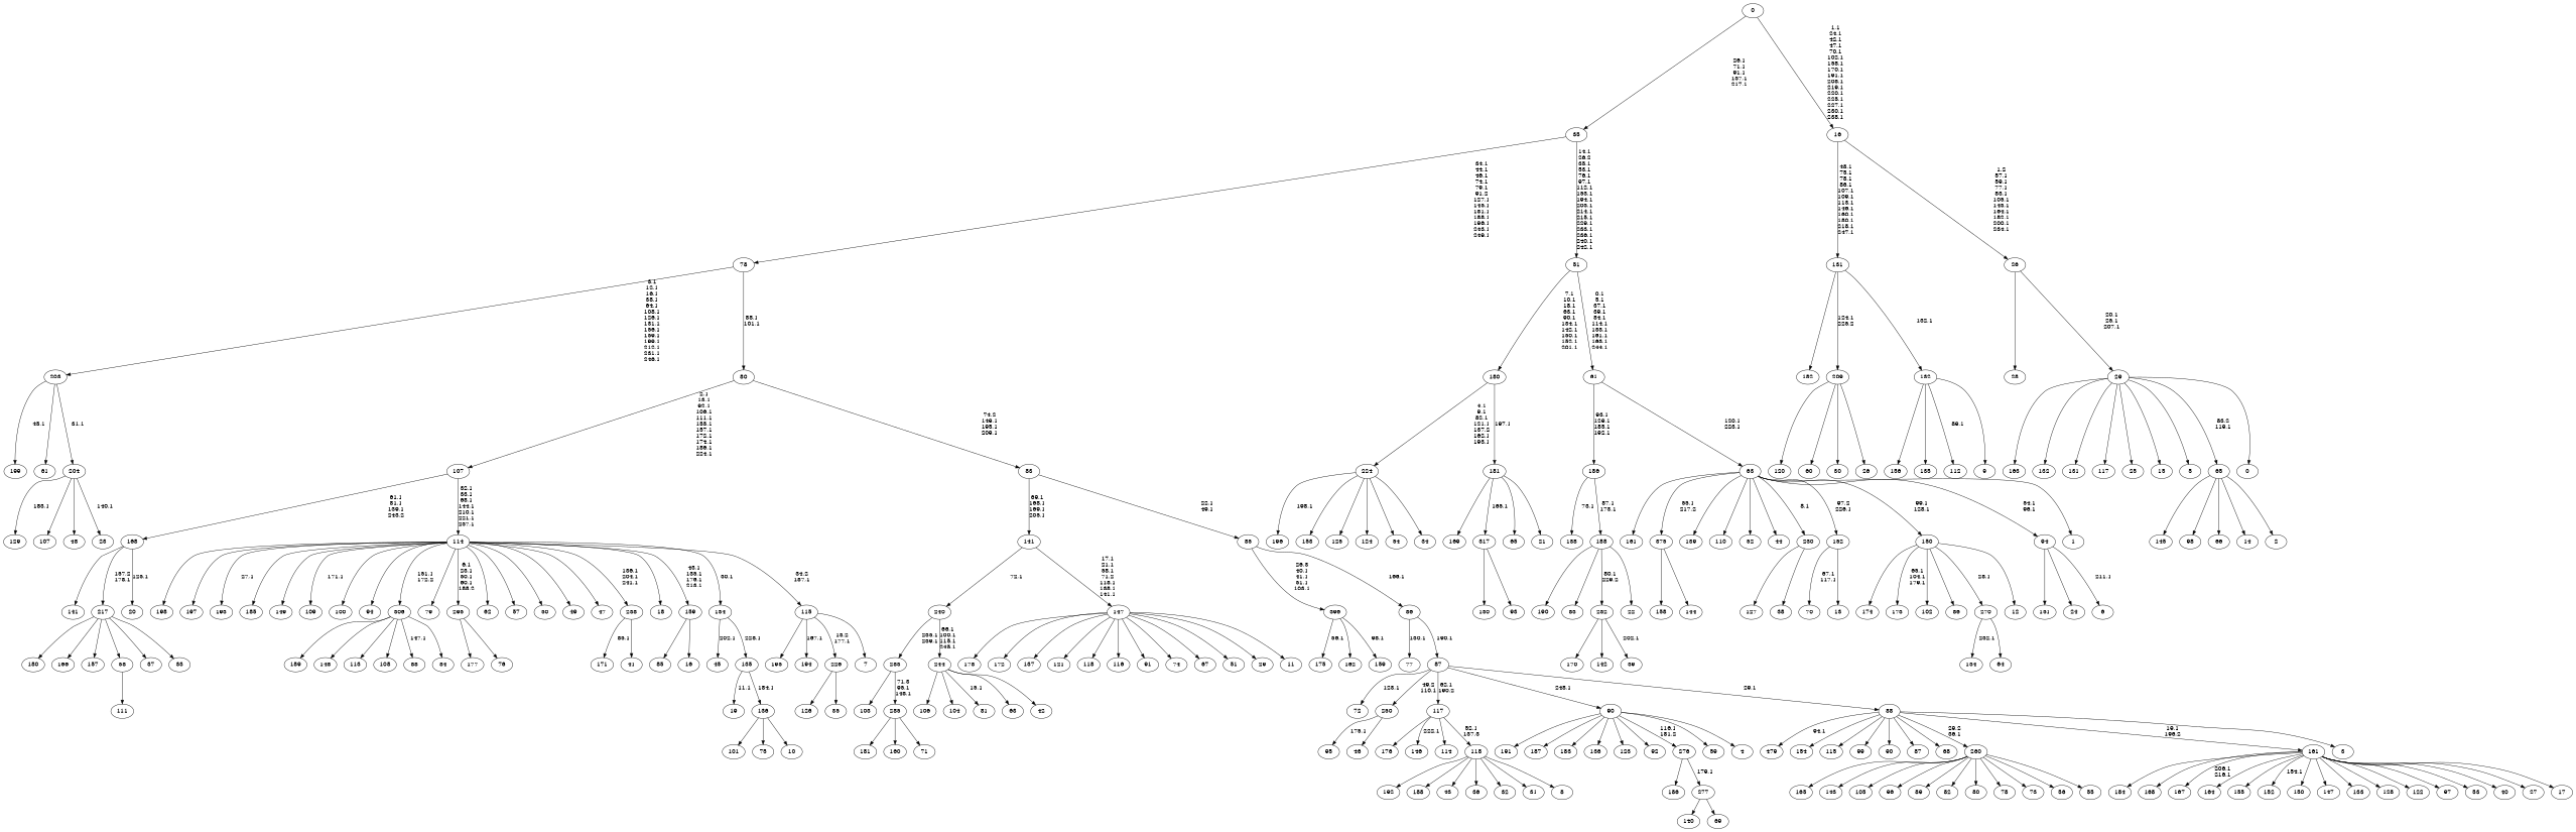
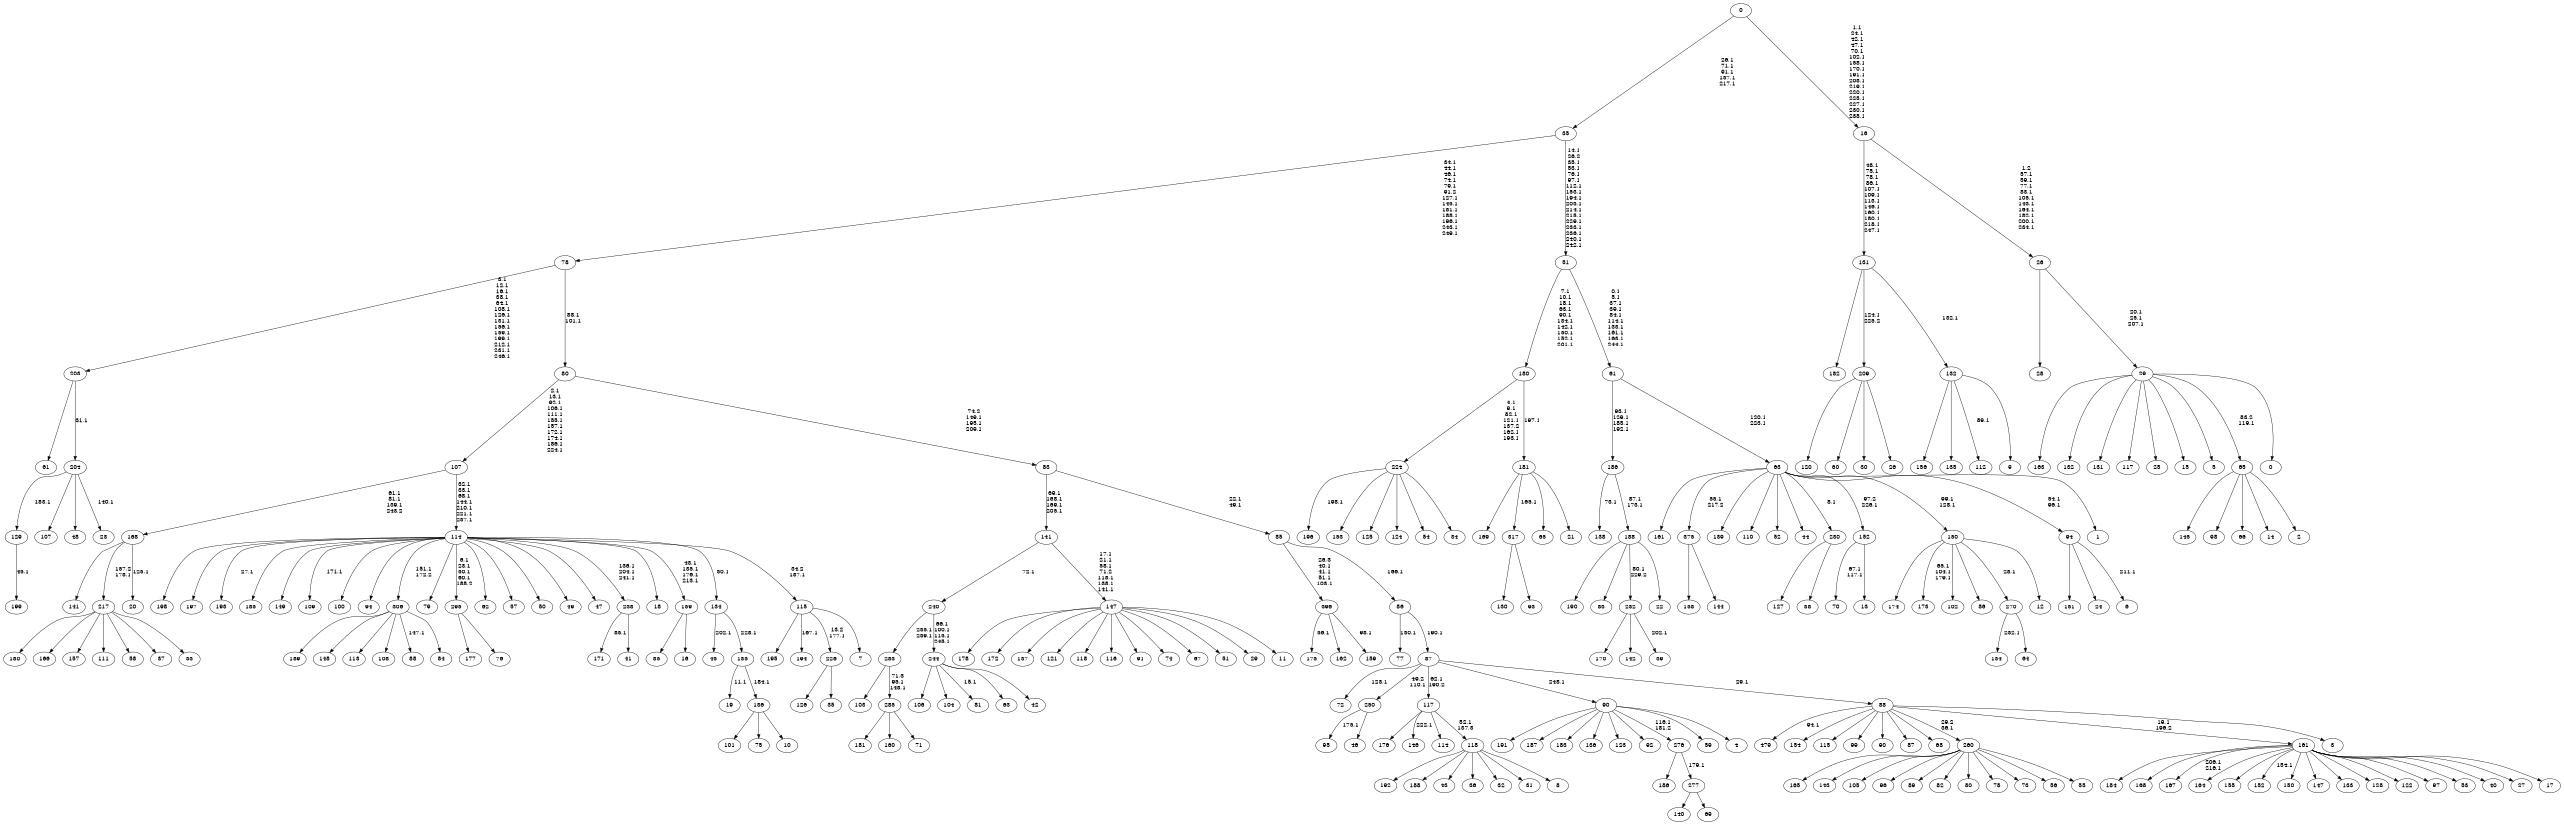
  digraph {
    n1 [label=199]
    n2 [label=198]
    n3 [label=197]
    n4 [label=196]
    n5 [label=195]
    n6 [label=194]
    n7 [label=193]
    n8 [label=192]
    n9 [label=191]
    n10 [label=190]
    n11 [label=189]
    n12 [label=188]
    n13 [label=187]
    n14 [label=186]
    n15 [label=185]
    n16 [label=184]
    n17 [label=183]
    n18 [label=182]
    n19 [label=181]
    n20 [label=180]
    n21 [label=479]
    n22 [label=178]
    n23 [label=177]
    n24 [label=176]
    n25 [label=175]
    n26 [label=174]
    n27 [label=173]
    n28 [label=172]
    n29 [label=171]
    n30 [label=170]
    n31 [label=169]
    n32 [label=168]
    n33 [label=167]
    n34 [label=166]
    n35 [label=165]
    n36 [label=164]
    n37 [label=163]
    n38 [label=162]
    n39 [label=161]
    n40 [label=160]
    n41 [label=159]
    396
    n43 [label=158]
    n44 [label=157]
    n45 [label=156]
    n46 [label=155]
    n47 [label=154]
    n48 [label=153]
    n49 [label=152]
    n50 [label=151]
    n51 [label=150]
    n52 [label=149]
    n53 [label=148]
    n54 [label=147]
    n55 [label=146]
    n56 [label=145]
    n57 [label=144]
    375
    n59 [label=143]
    n60 [label=142]
    n61 [label=141]
    n62 [label=140]
    n63 [label=139]
    n64 [label=138]
    n65 [label=137]
    n66 [label=136]
    n67 [label=135]
    n68 [label=134]
    n69 [label=133]
    n70 [label=132]
    n71 [label=131]
    n72 [label=130]
    n73 [label=129]
    n74 [label=128]
    n75 [label=127]
    n76 [label=126]
    n77 [label=125]
    n78 [label=124]
    n79 [label=123]
    n80 [label=122]
    n81 [label=121]
    n82 [label=120]
    n83 [label=118]
    n84 [label=117]
    n85 [label=116]
    n86 [label=115]
    n87 [label=114]
    n88 [label=113]
    n89 [label=112]
    n90 [label=111]
    n91 [label=110]
    n92 [label=109]
    n93 [label=108]
    n94 [label=107]
    n95 [label=106]
    n96 [label=105]
    n97 [label=104]
    n98 [label=103]
    n99 [label=102]
    n100 [label=101]
    n101 [label=100]
    n102 [label=99]
    n103 [label=98]
    n104 [label=97]
    n105 [label=96]
    n106 [label=95]
    n107 [label=94]
    n108 [label=93]
    317
    n110 [label=92]
    n111 [label=91]
    n112 [label=90]
    n113 [label=89]
    n114 [label=88]
    n115 [label=87]
    n116 [label=86]
    n117 [label=85]
    n118 [label=84]
    306
    n120 [label=83]
    n121 [label=82]
    n122 [label=81]
    n123 [label=80]
    n124 [label=79]
    n125 [label=78]
    n126 [label=77]
    n127 [label=76]
    295
    n129 [label=75]
    n130 [label=74]
    n131 [label=73]
    n132 [label=72]
    n133 [label=71]
    285
    283
    n136 [label=70]
    n137 [label=69]
    277
    276
    n140 [label=68]
    n141 [label=67]
    n142 [label=66]
    n143 [label=65]
    n144 [label=64]
    270
    n146 [label=63]
    n147 [label=62]
    n148 [label=61]
    n149 [label=60]
    n150 [label=59]
    n151 [label=58]
    n152 [label=57]
    n153 [label=56]
    n154 [label=55]
    260
    n156 [label=54]
    n157 [label=53]
    n158 [label=52]
    n159 [label=51]
    n160 [label=50]
    n161 [label=49]
    n162 [label=48]
    n163 [label=47]
    n164 [label=46]
    250
    n166 [label=45]
    n167 [label=44]
    n168 [label=43]
    n169 [label=42]
    244
    240
    n172 [label=41]
    238
    n174 [label=40]
    n175 [label=39]
    232
    n177 [label=38]
    230
    n179 [label=37]
    n180 [label=36]
    n181 [label=35]
    226
    n183 [label=34]
    224
    n185 [label=33]
    217
    n187 [label=32]
    n188 [label=31]
    n189 [label=30]
    n190 [label=29]
    n191 [label=28]
    n192 [label=27]
    n193 [label=26]
    209
    n195 [label=25]
    n196 [label=24]
    n197 [label=23]
    204
    203
    n200 [label=22]
    188
    186
    n203 [label=21]
    181
    180
    n206 [label=20]
    168
    n208 [label=19]
    n209 [label=18]
    n210 [label=17]
    161
    n212 [label=16]
    159
    n214 [label=15]
    n215 [label=14]
    n216 [label=13]
    152
    n218 [label=12]
    150
    n220 [label=11]
    147
    141
    n223 [label=10]
    136
    135
    134
    n227 [label=9]
    132
    131
    n230 [label=8]
    118
    117
    n233 [label=7]
    115
    114
    107
    n237 [label=6]
    94
    n239 [label=5]
    n240 [label=4]
    90
    n242 [label=3]
    88
    87
    86
    85
    83
    80
    78
    n250 [label=2]
    65
    n252 [label=1]
    63
    61
    51
    35
    n257 [label=0]
    29
    26
    16
    0
    396 -> n25 [label="56,1"]
    396 -> n38
    396 -> n41 [label="98,1"]
    375 -> n43
    375 -> n57
    317 -> n72
    317 -> n108
    306 -> n11
    306 -> n53
    306 -> n88
    306 -> n93
    306 -> n114 [label="147,1"]
    306 -> n118
    295 -> n23
    295 -> n127
    285 -> n19
    285 -> n40
    285 -> n133
    283 -> n98
    283 -> 285 [label="71,3\n95,1\n148,1"]
    277 -> n62
    277 -> n137
    276 -> n14
    276 -> 277 [label="179,1"]
    270 -> n68 [label="232,1"]
    270 -> n144
    260 -> n35
    260 -> n59
    260 -> n96
    260 -> n105
    260 -> n113
    260 -> n121
    260 -> n123
    260 -> n125
    260 -> n131
    260 -> n153
    260 -> n154
    250 -> n106 [label="175,1"]
    250 -> n164
    244 -> n95
    244 -> n97
    244 -> n122 [label="15,1"]
    244 -> n146
    244 -> n169
    240 -> 283 [label="235,1\n239,1"]
    240 -> 244 [label="66,1\n100,1\n115,1\n245,1"]
    238 -> n29 [label="85,1"]
    238 -> n172
    232 -> n30
    232 -> n60
    232 -> n175 [label="202,1"]
    230 -> n75
    230 -> n177
    226 -> n76
    226 -> n181
    224 -> n4 [label="198,1"]
    224 -> n48
    224 -> n77
    224 -> n78
    224 -> n156
    224 -> n183
    217 -> n20
    217 -> n34
    217 -> n44
-   n151 -> n90
+   217 -> n90
    217 -> n151
    217 -> n179
    217 -> n185
    209 -> n82
    209 -> n149
    209 -> n189
    209 -> n193
    204 -> n73 [label="183,1"]
    204 -> n94
    204 -> n162
    204 -> n197 [label="140,1"]
-   203 -> n1 [label="45,1"]
+   n73 -> n1 [label="45,1"]
    203 -> n148
    203 -> 204 [label="31,1"]
    188 -> n10
    188 -> n120
    188 -> 232 [label="80,1\n229,2"]
    188 -> n200
    186 -> n64 [label="73,1"]
    186 -> 188 [label="87,1\n173,1"]
    181 -> n31
    181 -> 317 [label="165,1"]
    181 -> n143
    181 -> n203
    180 -> 224 [label="4,1\n9,1\n82,1\n121,1\n137,2\n162,1\n193,1"]
    180 -> 181 [label="197,1"]
    168 -> n61
    168 -> 217 [label="157,2\n178,1"]
    168 -> n206 [label="125,1"]
    161 -> n16
    161 -> n32
    161 -> n33 [label="206,1\n216,1"]
    161 -> n36
    161 -> n46
    161 -> n49 [label="154,1"]
    161 -> n51
    161 -> n54
    161 -> n69
    161 -> n74
    161 -> n80
    161 -> n104
    161 -> n157
    161 -> n174
    161 -> n192
    161 -> n210
    159 -> n117
    159 -> n212
    152 -> n136 [label="67,1\n117,1"]
    152 -> n216
    150 -> n26
    150 -> n27 [label="65,1\n104,1\n179,1"]
    150 -> n99
    150 -> n116
    150 -> 270 [label="28,1"]
    150 -> n218
    147 -> n22
    147 -> n28
    147 -> n65
    147 -> n81
    147 -> n83
    147 -> n85
    147 -> n111
    147 -> n130
    147 -> n141
    147 -> n159
    147 -> n190
    147 -> n220
    141 -> 240 [label="72,1"]
    141 -> 147 [label="17,1\n21,1\n58,1\n71,2\n118,1\n138,1\n141,1"]
    136 -> n100
    136 -> n129
    136 -> n223
    135 -> n208 [label="11,1"]
    135 -> 136 [label="184,1"]
    134 -> n166 [label="202,1"]
    134 -> 135 [label="228,1"]
    132 -> n45
    132 -> n67
    132 -> n89 [label="89,1"]
    132 -> n227
    131 -> n18
    131 -> 209 [label="124,1\n225,2"]
    131 -> 132 [label="132,1"]
    118 -> n8
    118 -> n12
    118 -> n168
    118 -> n180
    118 -> n187
    118 -> n188
    118 -> n230
    117 -> n24
    117 -> n55 [label="222,1"]
    117 -> n87
    117 -> 118 [label="52,1\n137,3"]
    115 -> n5
    115 -> n6 [label="167,1"]
    115 -> 226 [label="13,2\n177,1"]
    115 -> n233
    114 -> n2
    114 -> n3
    114 -> n7 [label="27,1"]
    114 -> n15
    114 -> n52
    114 -> n92 [label="171,1"]
    114 -> n101
    114 -> n107
    114 -> 306 [label="151,1\n172,2"]
    114 -> n124
    114 -> 295 [label="6,1\n23,1\n50,1\n60,1\n188,2"]
    114 -> n147
    114 -> n152
    114 -> n160
    114 -> n161
    114 -> n163
    114 -> 238 [label="136,1\n204,1\n241,1"]
    114 -> n209
    114 -> 159 [label="43,1\n135,1\n176,1\n213,1"]
    114 -> 134 [label="30,1"]
    114 -> 115 [label="34,2\n187,1"]
    107 -> 168 [label="61,1\n81,1\n139,1\n243,2"]
    107 -> 114 [label="32,1\n33,1\n68,1\n144,1\n210,1\n221,1\n237,1"]
    94 -> n50
    94 -> n196
    94 -> n237 [label="211,1"]
    90 -> n9
    90 -> n13
    90 -> n17
    90 -> n66
    90 -> n79
    90 -> n110
    90 -> 276 [label="116,1\n181,2"]
    90 -> n150
    90 -> n240
    88 -> n21 [label="94,1"]
    88 -> n47
    88 -> n86
    88 -> n102
    88 -> n112
    88 -> n115
    88 -> n140
    88 -> 260 [label="29,2\n36,1"]
    88 -> 161 [label="19,1\n196,2"]
    88 -> n242
    87 -> n132 [label="123,1"]
    87 -> 250 [label="49,2\n110,1"]
    87 -> 117 [label="62,1\n190,2"]
    87 -> 90 [label="248,1"]
    87 -> 88 [label="29,1"]
    86 -> n126 [label="130,1"]
    86 -> 87 [label="190,1"]
    85 -> 396 [label="26,3\n40,1\n41,1\n51,1\n103,1"]
    85 -> 86 [label="166,1"]
    83 -> 141 [label="69,1\n168,1\n169,1\n205,1"]
    83 -> 85 [label="22,1\n49,1"]
    80 -> 107 [label="2,1\n13,1\n92,1\n106,1\n111,1\n155,1\n157,1\n172,1\n174,1\n186,1\n224,1"]
    80 -> 83 [label="74,2\n149,1\n195,1\n209,1"]
    78 -> 203 [label="3,1\n12,1\n16,1\n38,1\n64,1\n108,1\n126,1\n131,1\n156,1\n159,1\n199,1\n212,1\n231,1\n246,1"]
    78 -> 80 [label="88,1\n101,1"]
    65 -> n56
    65 -> n103
    65 -> n142
    65 -> n215
    65 -> n250
    63 -> n39
    63 -> 375 [label="55,1\n217,2"]
    63 -> n63
    63 -> n91
    63 -> n158
    63 -> n167
    63 -> 230 [label="8,1"]
    63 -> 152 [label="97,2\n226,1"]
    63 -> 150 [label="99,1\n128,1"]
    63 -> 94 [label="54,1\n96,1"]
    63 -> n252
    61 -> 186 [label="93,1\n129,1\n185,1\n192,1"]
    61 -> 63 [label="120,1\n223,1"]
    51 -> 180 [label="7,1\n10,1\n18,1\n63,1\n90,1\n134,1\n142,1\n150,1\n152,1\n201,1"]
    51 -> 61 [label="0,1\n5,1\n37,1\n39,1\n84,1\n114,1\n133,1\n161,1\n163,1\n244,1"]
    35 -> 78 [label="34,1\n44,1\n46,1\n74,1\n79,1\n91,2\n127,1\n145,1\n181,1\n188,1\n196,1\n243,1\n249,1"]
    35 -> 51 [label="14,1\n26,2\n35,1\n53,1\n76,1\n97,1\n112,1\n153,1\n194,1\n203,1\n214,1\n215,1\n229,1\n233,1\n236,1\n240,1\n242,1"]
    29 -> n37
    29 -> n70
    29 -> n71
    29 -> n84
    29 -> n195
    29 -> n214
    29 -> n239
    29 -> 65 [label="83,2\n119,1"]
    29 -> n257
    26 -> n191
    26 -> 29 [label="20,1\n25,1\n207,1"]
    16 -> 131 [label="48,1\n75,1\n78,1\n86,1\n107,1\n109,1\n113,1\n146,1\n160,1\n180,1\n218,1\n247,1"]
    16 -> 26 [label="1,2\n57,1\n59,1\n77,1\n83,1\n105,1\n143,1\n164,1\n182,1\n200,1\n234,1"]
    0 -> 35 [label="26,1\n71,1\n91,1\n137,1\n217,1"]
    0 -> 16 [label="1,1\n24,1\n42,1\n47,1\n70,1\n102,1\n158,1\n170,1\n191,1\n208,1\n219,1\n220,1\n225,1\n227,1\n230,1\n238,1"]
  }
